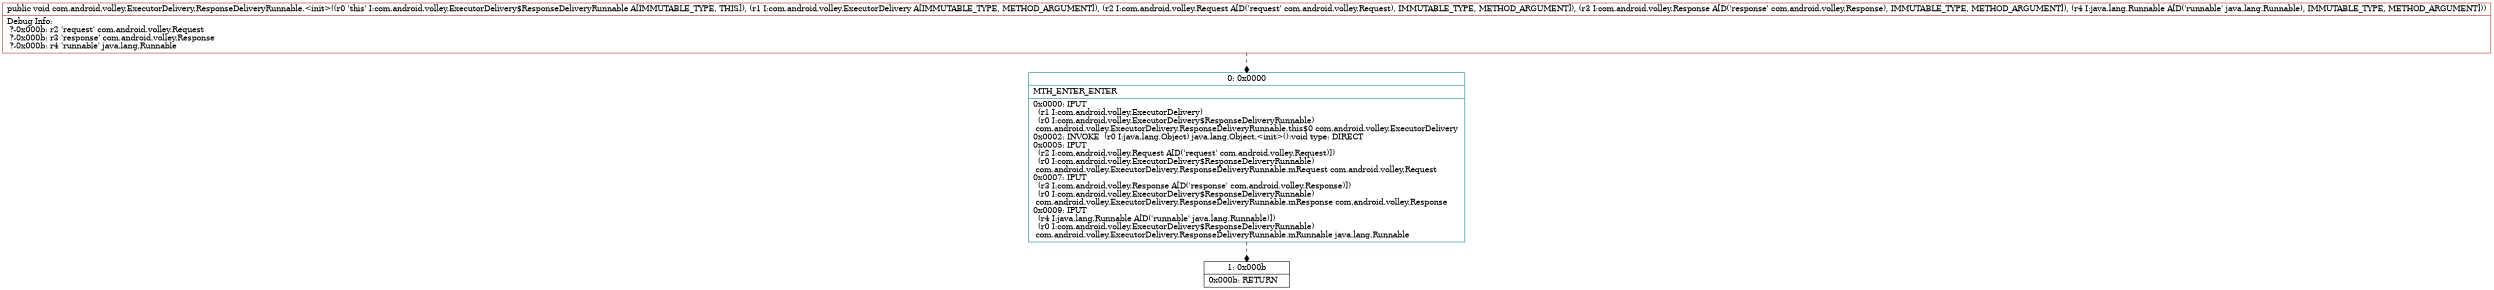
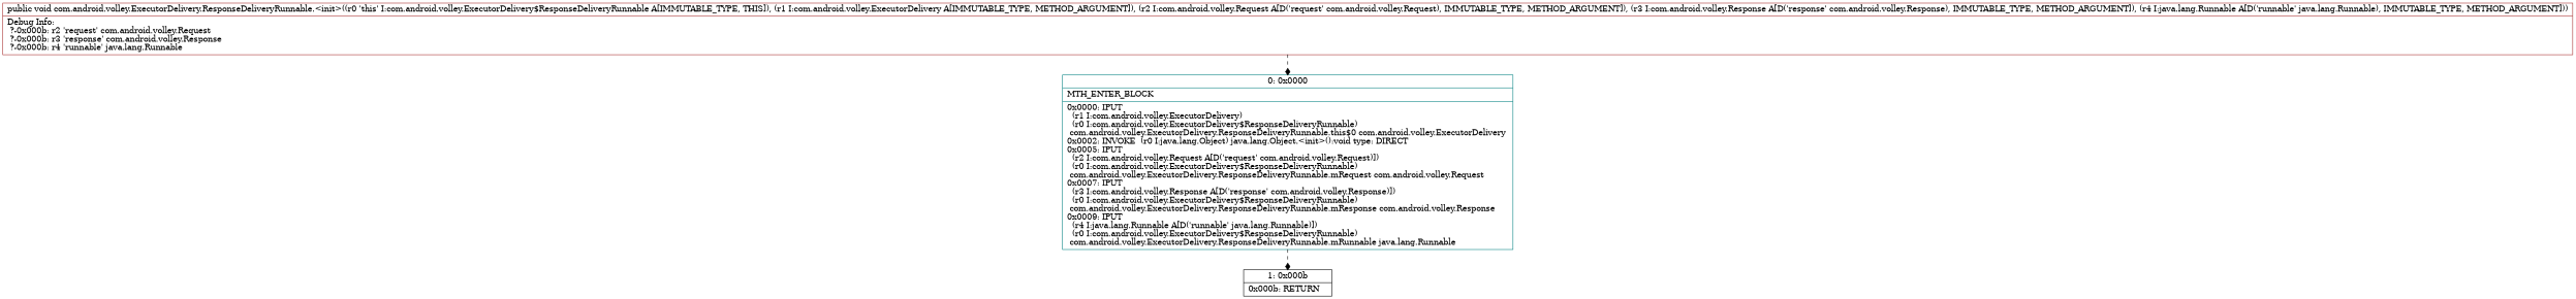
  digraph {
    node [shape=record]
    edge [style=dashed arrowhead=diamond]
-   n1 [label="{0\:\ 0x0000|MTH_ENTER_ENTER\l|0x0000: IPUT  \l  (r1 I:com.android.volley.ExecutorDelivery)\l  (r0 I:com.android.volley.ExecutorDelivery$ResponseDeliveryRunnable)\l com.android.volley.ExecutorDelivery.ResponseDeliveryRunnable.this$0 com.android.volley.ExecutorDelivery \l0x0002: INVOKE  (r0 I:java.lang.Object) java.lang.Object.\<init\>():void type: DIRECT \l0x0005: IPUT  \l  (r2 I:com.android.volley.Request A[D('request' com.android.volley.Request)])\l  (r0 I:com.android.volley.ExecutorDelivery$ResponseDeliveryRunnable)\l com.android.volley.ExecutorDelivery.ResponseDeliveryRunnable.mRequest com.android.volley.Request \l0x0007: IPUT  \l  (r3 I:com.android.volley.Response A[D('response' com.android.volley.Response)])\l  (r0 I:com.android.volley.ExecutorDelivery$ResponseDeliveryRunnable)\l com.android.volley.ExecutorDelivery.ResponseDeliveryRunnable.mResponse com.android.volley.Response \l0x0009: IPUT  \l  (r4 I:java.lang.Runnable A[D('runnable' java.lang.Runnable)])\l  (r0 I:com.android.volley.ExecutorDelivery$ResponseDeliveryRunnable)\l com.android.volley.ExecutorDelivery.ResponseDeliveryRunnable.mRunnable java.lang.Runnable \l}" color=teal]
+   n1 [label="{0\:\ 0x0000|MTH_ENTER_BLOCK\l|0x0000: IPUT  \l  (r1 I:com.android.volley.ExecutorDelivery)\l  (r0 I:com.android.volley.ExecutorDelivery$ResponseDeliveryRunnable)\l com.android.volley.ExecutorDelivery.ResponseDeliveryRunnable.this$0 com.android.volley.ExecutorDelivery \l0x0002: INVOKE  (r0 I:java.lang.Object) java.lang.Object.\<init\>():void type: DIRECT \l0x0005: IPUT  \l  (r2 I:com.android.volley.Request A[D('request' com.android.volley.Request)])\l  (r0 I:com.android.volley.ExecutorDelivery$ResponseDeliveryRunnable)\l com.android.volley.ExecutorDelivery.ResponseDeliveryRunnable.mRequest com.android.volley.Request \l0x0007: IPUT  \l  (r3 I:com.android.volley.Response A[D('response' com.android.volley.Response)])\l  (r0 I:com.android.volley.ExecutorDelivery$ResponseDeliveryRunnable)\l com.android.volley.ExecutorDelivery.ResponseDeliveryRunnable.mResponse com.android.volley.Response \l0x0009: IPUT  \l  (r4 I:java.lang.Runnable A[D('runnable' java.lang.Runnable)])\l  (r0 I:com.android.volley.ExecutorDelivery$ResponseDeliveryRunnable)\l com.android.volley.ExecutorDelivery.ResponseDeliveryRunnable.mRunnable java.lang.Runnable \l}" color=teal]
    n2 [label="{1\:\ 0x000b|0x000b: RETURN   \l}" color=black]
    n3 [label="{public void com.android.volley.ExecutorDelivery.ResponseDeliveryRunnable.\<init\>((r0 'this' I:com.android.volley.ExecutorDelivery$ResponseDeliveryRunnable A[IMMUTABLE_TYPE, THIS]), (r1 I:com.android.volley.ExecutorDelivery A[IMMUTABLE_TYPE, METHOD_ARGUMENT]), (r2 I:com.android.volley.Request A[D('request' com.android.volley.Request), IMMUTABLE_TYPE, METHOD_ARGUMENT]), (r3 I:com.android.volley.Response A[D('response' com.android.volley.Response), IMMUTABLE_TYPE, METHOD_ARGUMENT]), (r4 I:java.lang.Runnable A[D('runnable' java.lang.Runnable), IMMUTABLE_TYPE, METHOD_ARGUMENT]))  | Debug Info:\l  ?\-0x000b: r2 'request' com.android.volley.Request\l  ?\-0x000b: r3 'response' com.android.volley.Response\l  ?\-0x000b: r4 'runnable' java.lang.Runnable\l}" color=brown]
    n1 -> n2
    n3 -> n1
  }
